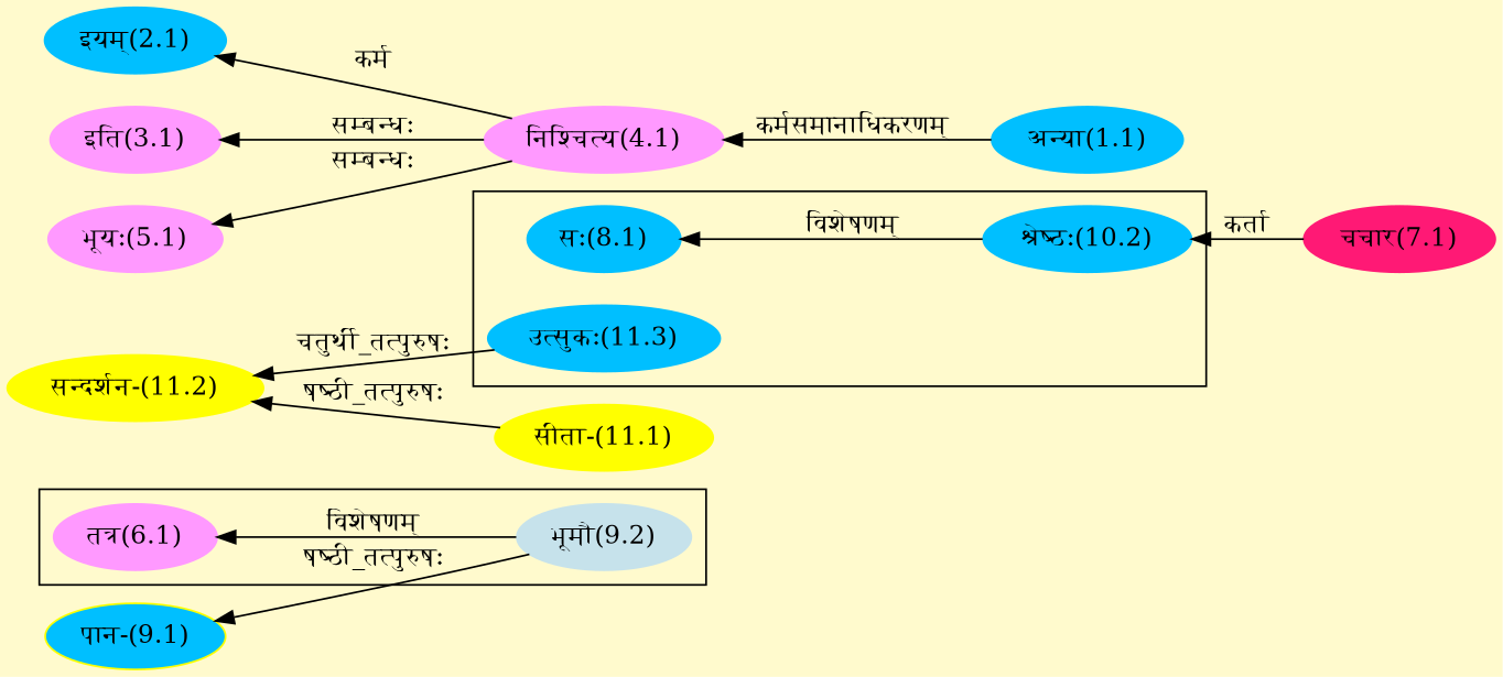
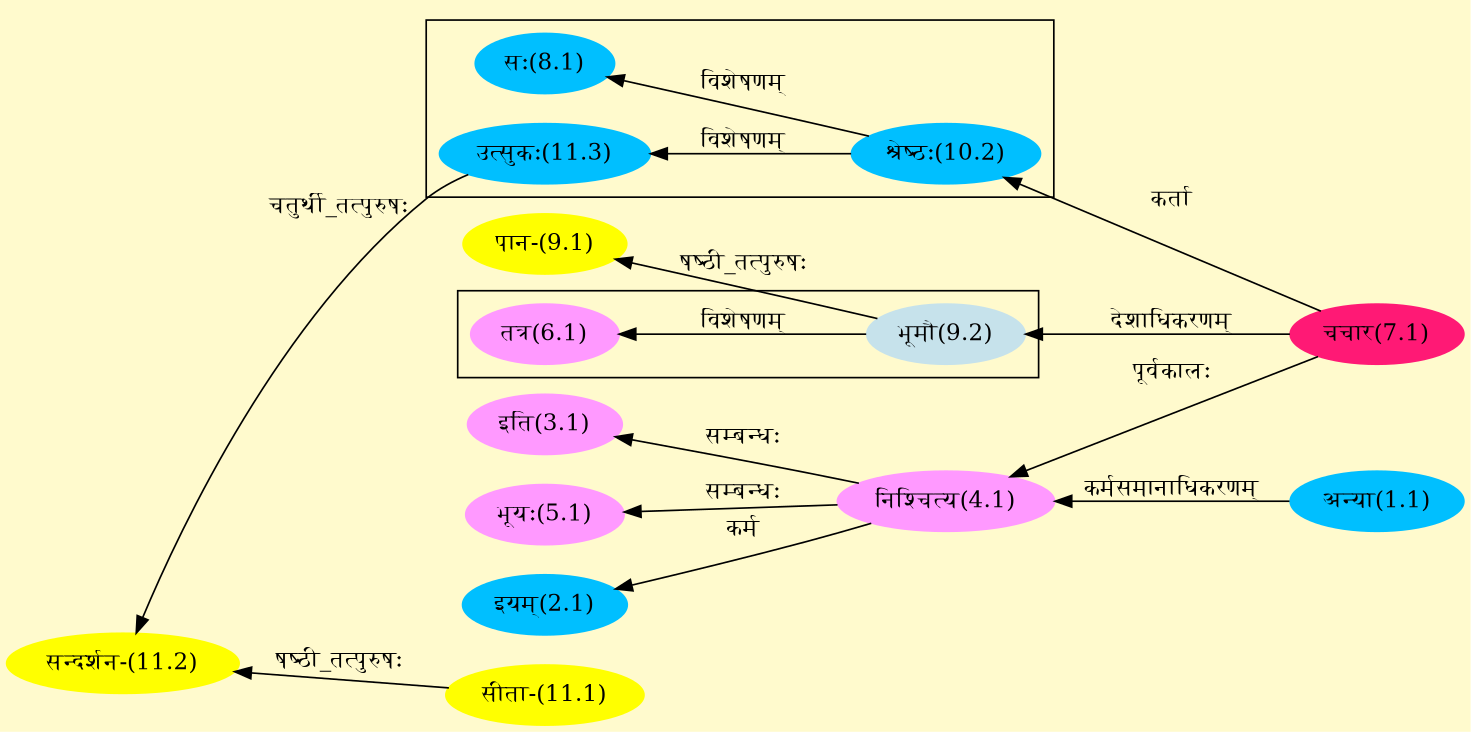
  digraph {
    bgcolor=lemonchiffon1
    compound=true
    rankdir=LR
    node [color="#00BFFF" style=filled]
    edge [dir=back]
    n1 [color="#FF99FF" label="तत्र(6.1)"]
    n2 [color="#C6E2EB" label="भूमौ(9.2)"]
    n3 [label="सः(8.1)"]
    n4 [label="श्रेष्ठः(10.2)"]
    n5 [label="उत्सुकः(11.3)"]
    n6 [color="#FF1975" label="चचार(7.1)"]
    n7 [label="अन्या(1.1)"]
    n8 [color="#FF99FF" label="निश्चित्य(4.1)"]
    n9 [label="इयम्(2.1)"]
    n10 [color="#FF99FF" label="इति(3.1)"]
    n11 [color="#FF99FF" label="भूयः(5.1)"]
-   n12 [color="#FFFF00" label="पान-(9.1)" fillcolor="#00BFFF"]
+   n12 [color="#FFFF00" label="पान-(9.1)"]
    n13 [color="#FFFF00" label="सीता-(11.1)"]
    n14 [color="#FFFF00" label="सन्दर्शन-(11.2)"]
    subgraph cluster_1 {
      n1
      n2
    }
    subgraph cluster_2 {
      n3
      n4
      n5
    }
    n1 -> n2 [label="विशेषणम्"]
+   n2 -> n6 [label="देशाधिकरणम्"]
    n3 -> n4 [label="विशेषणम्"]
    n4 -> n6 [label="कर्ता"]
+   n5 -> n4 [label="विशेषणम्"]
+   n8 -> n6 [label="पूर्वकालः"]
    n8 -> n7 [label="कर्मसमानाधिकरणम्"]
    n9 -> n8 [label="कर्म"]
    n10 -> n8 [label="सम्बन्धः"]
    n11 -> n8 [label="सम्बन्धः"]
    n12 -> n2 [label="षष्ठी_तत्पुरुषः"]
    n14 -> n5 [label="चतुर्थी_तत्पुरुषः"]
    n14 -> n13 [label="षष्ठी_तत्पुरुषः"]
  }
